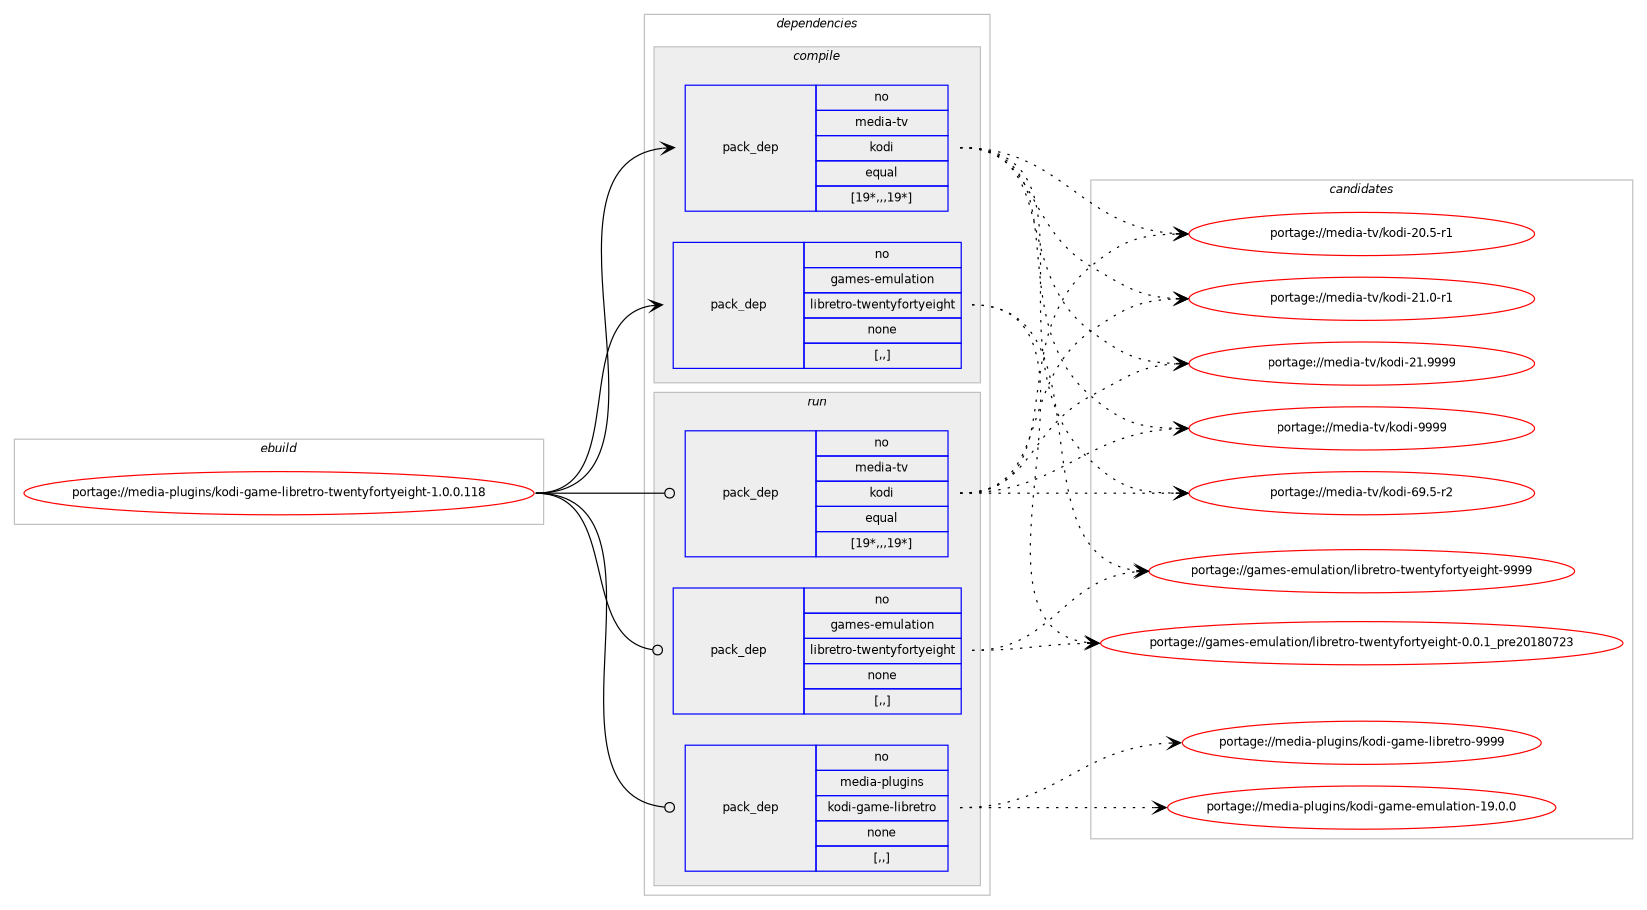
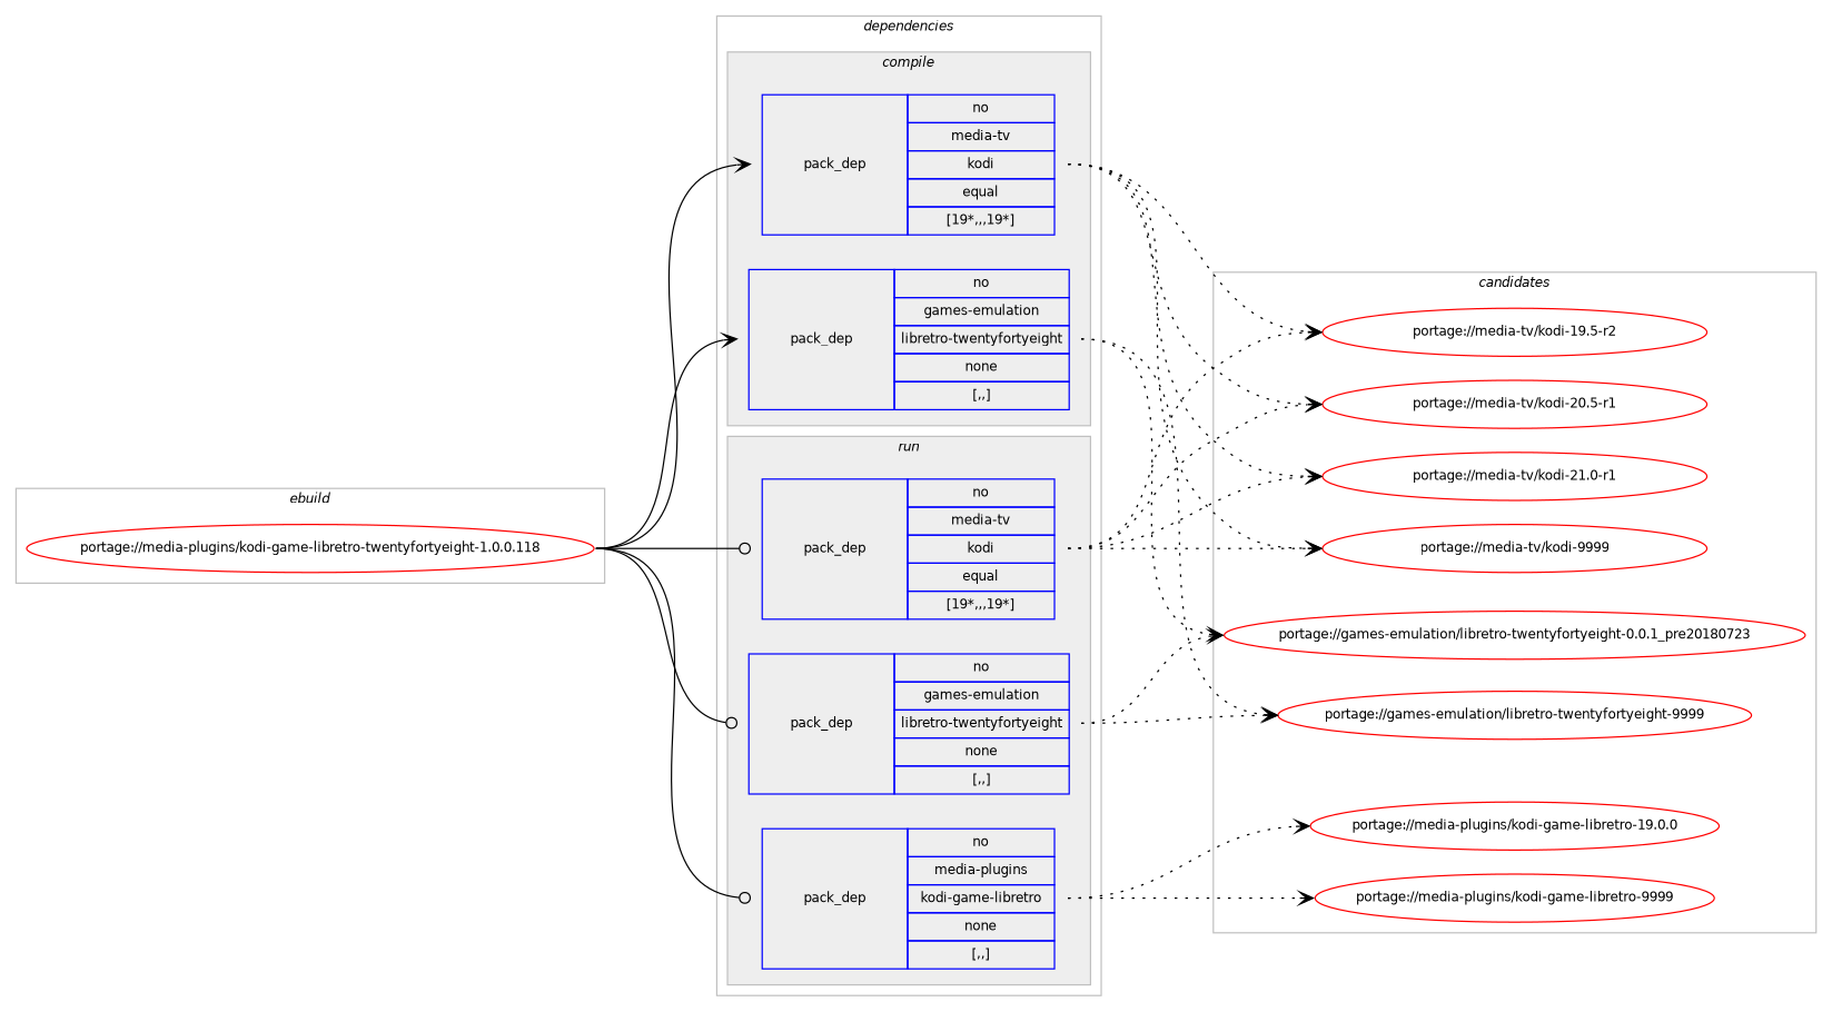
  digraph {
    compound=true
    concentrate=true
    fontname=Helvetica
    fontsize=10
    newrank=true
    rankdir=LR
    ranksep=1.5
    node [color=red fontname=Helvetica fontsize=10]
    edge [arrowhead=vee headport=w style=dotted tailport=e weight=100]
    n1 [label="portage://media-plugins/kodi-game-libretro-twentyfortyeight-1.0.0.118" width=4]
    n2 [color=blue label=<<TABLE BORDER="0" CELLBORDER="1" CELLSPACING="0" CELLPADDING="4" WIDTH="220"><TR><TD ROWSPAN="6" CELLPADDING="30">pack_dep</TD></TR><TR><TD WIDTH="110">no</TD></TR><TR><TD>games-emulation</TD></TR><TR><TD>libretro-twentyfortyeight</TD></TR><TR><TD>none</TD></TR><TR><TD>[,,]</TD></TR></TABLE>> shape=none]
    n3 [color=blue label=<<TABLE BORDER="0" CELLBORDER="1" CELLSPACING="0" CELLPADDING="4" WIDTH="220"><TR><TD ROWSPAN="6" CELLPADDING="30">pack_dep</TD></TR><TR><TD WIDTH="110">no</TD></TR><TR><TD>media-tv</TD></TR><TR><TD>kodi</TD></TR><TR><TD>equal</TD></TR><TR><TD>[19*,,,19*]</TD></TR></TABLE>> shape=none]
    n4 [color=blue label=<<TABLE BORDER="0" CELLBORDER="1" CELLSPACING="0" CELLPADDING="4" WIDTH="220"><TR><TD ROWSPAN="6" CELLPADDING="30">pack_dep</TD></TR><TR><TD WIDTH="110">no</TD></TR><TR><TD>games-emulation</TD></TR><TR><TD>libretro-twentyfortyeight</TD></TR><TR><TD>none</TD></TR><TR><TD>[,,]</TD></TR></TABLE>> shape=none]
    n5 [color=blue label=<<TABLE BORDER="0" CELLBORDER="1" CELLSPACING="0" CELLPADDING="4" WIDTH="220"><TR><TD ROWSPAN="6" CELLPADDING="30">pack_dep</TD></TR><TR><TD WIDTH="110">no</TD></TR><TR><TD>media-plugins</TD></TR><TR><TD>kodi-game-libretro</TD></TR><TR><TD>none</TD></TR><TR><TD>[,,]</TD></TR></TABLE>> shape=none]
    n6 [color=blue label=<<TABLE BORDER="0" CELLBORDER="1" CELLSPACING="0" CELLPADDING="4" WIDTH="220"><TR><TD ROWSPAN="6" CELLPADDING="30">pack_dep</TD></TR><TR><TD WIDTH="110">no</TD></TR><TR><TD>media-tv</TD></TR><TR><TD>kodi</TD></TR><TR><TD>equal</TD></TR><TR><TD>[19*,,,19*]</TD></TR></TABLE>> shape=none]
    n7 [label="portage://games-emulation/libretro-twentyfortyeight-0.0.1_pre20180723" width=4]
    n8 [label="portage://games-emulation/libretro-twentyfortyeight-9999" width=4]
-   n9 [label="portage://media-tv/kodi-69.5-r2" width=4]
+   n9 [label="portage://media-tv/kodi-19.5-r2" width=4]
    n10 [label="portage://media-tv/kodi-20.5-r1" width=4]
    n11 [label="portage://media-tv/kodi-21.0-r1" width=4]
-   n12 [label="portage://media-tv/kodi-21.9999" width=4]
    n13 [label="portage://media-tv/kodi-9999" width=4]
-   n14 [label="portage://media-plugins/kodi-game-emulation-19.0.0" width=4]
+   n14 [label="portage://media-plugins/kodi-game-libretro-19.0.0" width=4]
    n15 [label="portage://media-plugins/kodi-game-libretro-9999" width=4]
    subgraph cluster_1 {
      color=gray
      label=<<i>ebuild</i>>
      rank=same
      n1
    }
    subgraph cluster_2 {
      color=gray
      label=<<i>dependencies</i>>
      subgraph cluster_3 {
        color=gray
        fillcolor="#eeeeee"
        label=<<i>compile</i>>
        style=filled
        subgraph sub_4 {
          color=gray
          fillcolor="#eeeeee"
          label=<<i>compile</i>>
          style=filled
          n2
        }
        subgraph sub_5 {
          color=gray
          fillcolor="#eeeeee"
          label=<<i>compile</i>>
          style=filled
          n3
        }
      }
      subgraph cluster_6 {
        color=gray
        fillcolor="#eeeeee"
        label=<<i>compile and run</i>>
        style=filled
      }
      subgraph cluster_7 {
        color=gray
        fillcolor="#eeeeee"
        label=<<i>run</i>>
        style=filled
        subgraph sub_8 {
          color=gray
          fillcolor="#eeeeee"
          label=<<i>run</i>>
          style=filled
          n4
        }
        subgraph sub_9 {
          color=gray
          fillcolor="#eeeeee"
          label=<<i>run</i>>
          style=filled
          n5
        }
        subgraph sub_10 {
          color=gray
          fillcolor="#eeeeee"
          label=<<i>run</i>>
          style=filled
          n6
        }
      }
    }
    subgraph cluster_11 {
      color=gray
      label=<<i>candidates</i>>
      rank=same
      subgraph sub_12 {
        color=black
        label=<<i>candidates</i>>
        nodesep=1
        rank=same
        n7
        n8
      }
      subgraph sub_13 {
        color=black
        label=<<i>candidates</i>>
        nodesep=1
        rank=same
        n9
        n10
        n11
-       n12
        n13
      }
      subgraph sub_14 {
        color=black
        label=<<i>candidates</i>>
        nodesep=1
        rank=same
        n7
        n8
      }
      subgraph sub_15 {
        color=black
        label=<<i>candidates</i>>
        nodesep=1
        rank=same
        n14
        n15
      }
      subgraph sub_16 {
        color=black
        label=<<i>candidates</i>>
        nodesep=1
        rank=same
        n9
        n10
        n11
-       n12
        n13
      }
    }
    n1 -> n2 [style=solid weight=20]
    n1 -> n3 [style=solid weight=20]
    n1 -> n4 [arrowhead=odot style=solid weight=20]
    n1 -> n5 [arrowhead=odot style=solid weight=20]
    n1 -> n6 [arrowhead=odot style=solid weight=20]
    n2 -> n7
    n2 -> n8
    n3 -> n9
    n3 -> n10
    n3 -> n11
-   n3 -> n12
    n3 -> n13
    n4 -> n7
    n4 -> n8
    n5 -> n14
    n5 -> n15
    n6 -> n9
    n6 -> n10
    n6 -> n11
-   n6 -> n12
    n6 -> n13
  }
